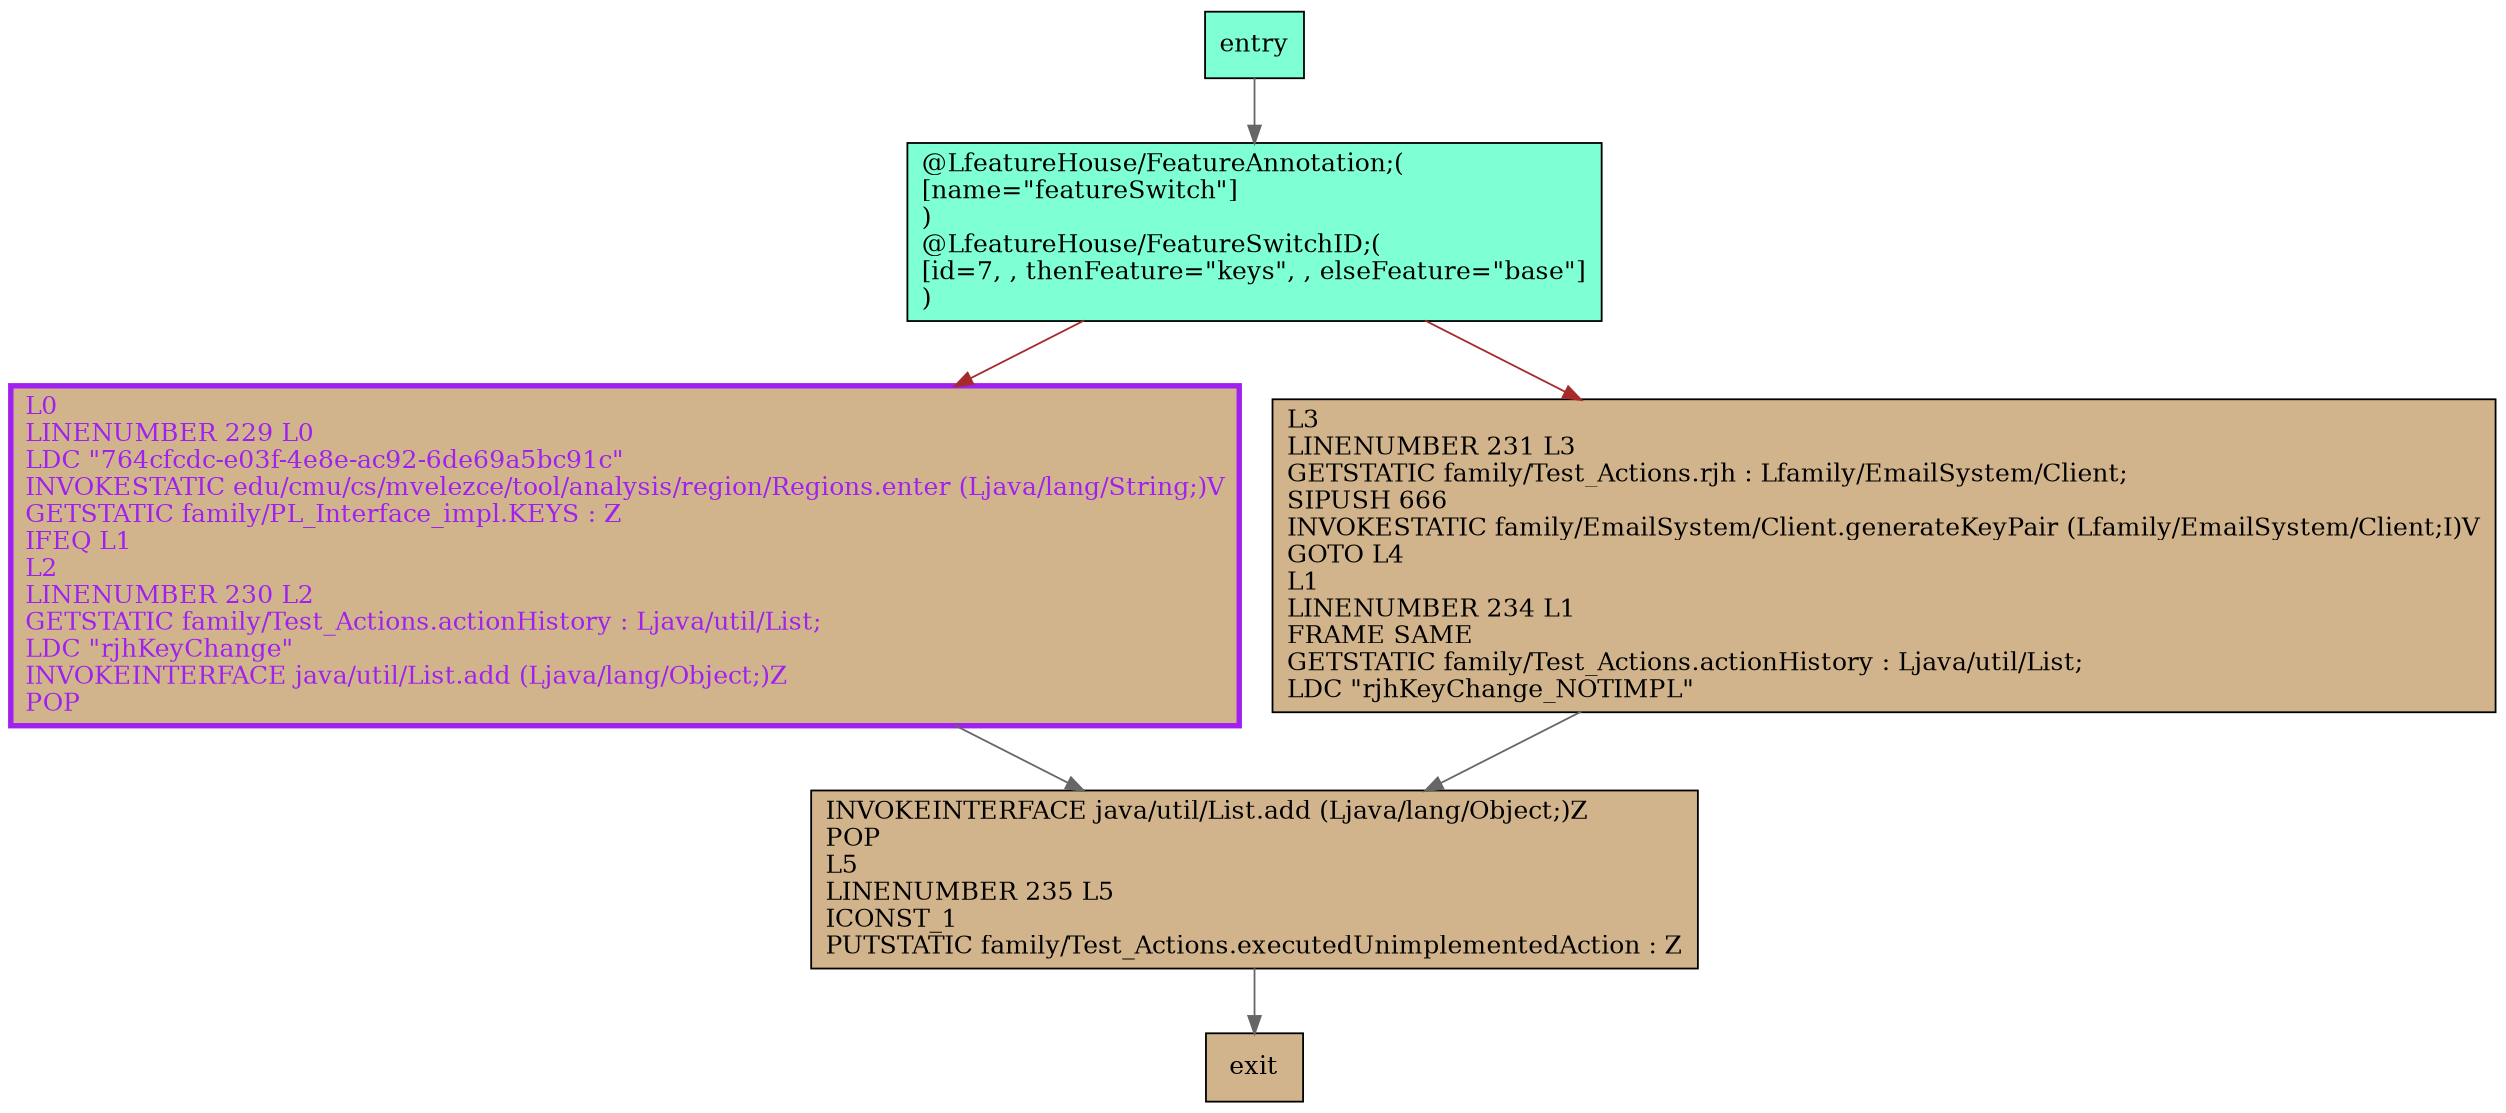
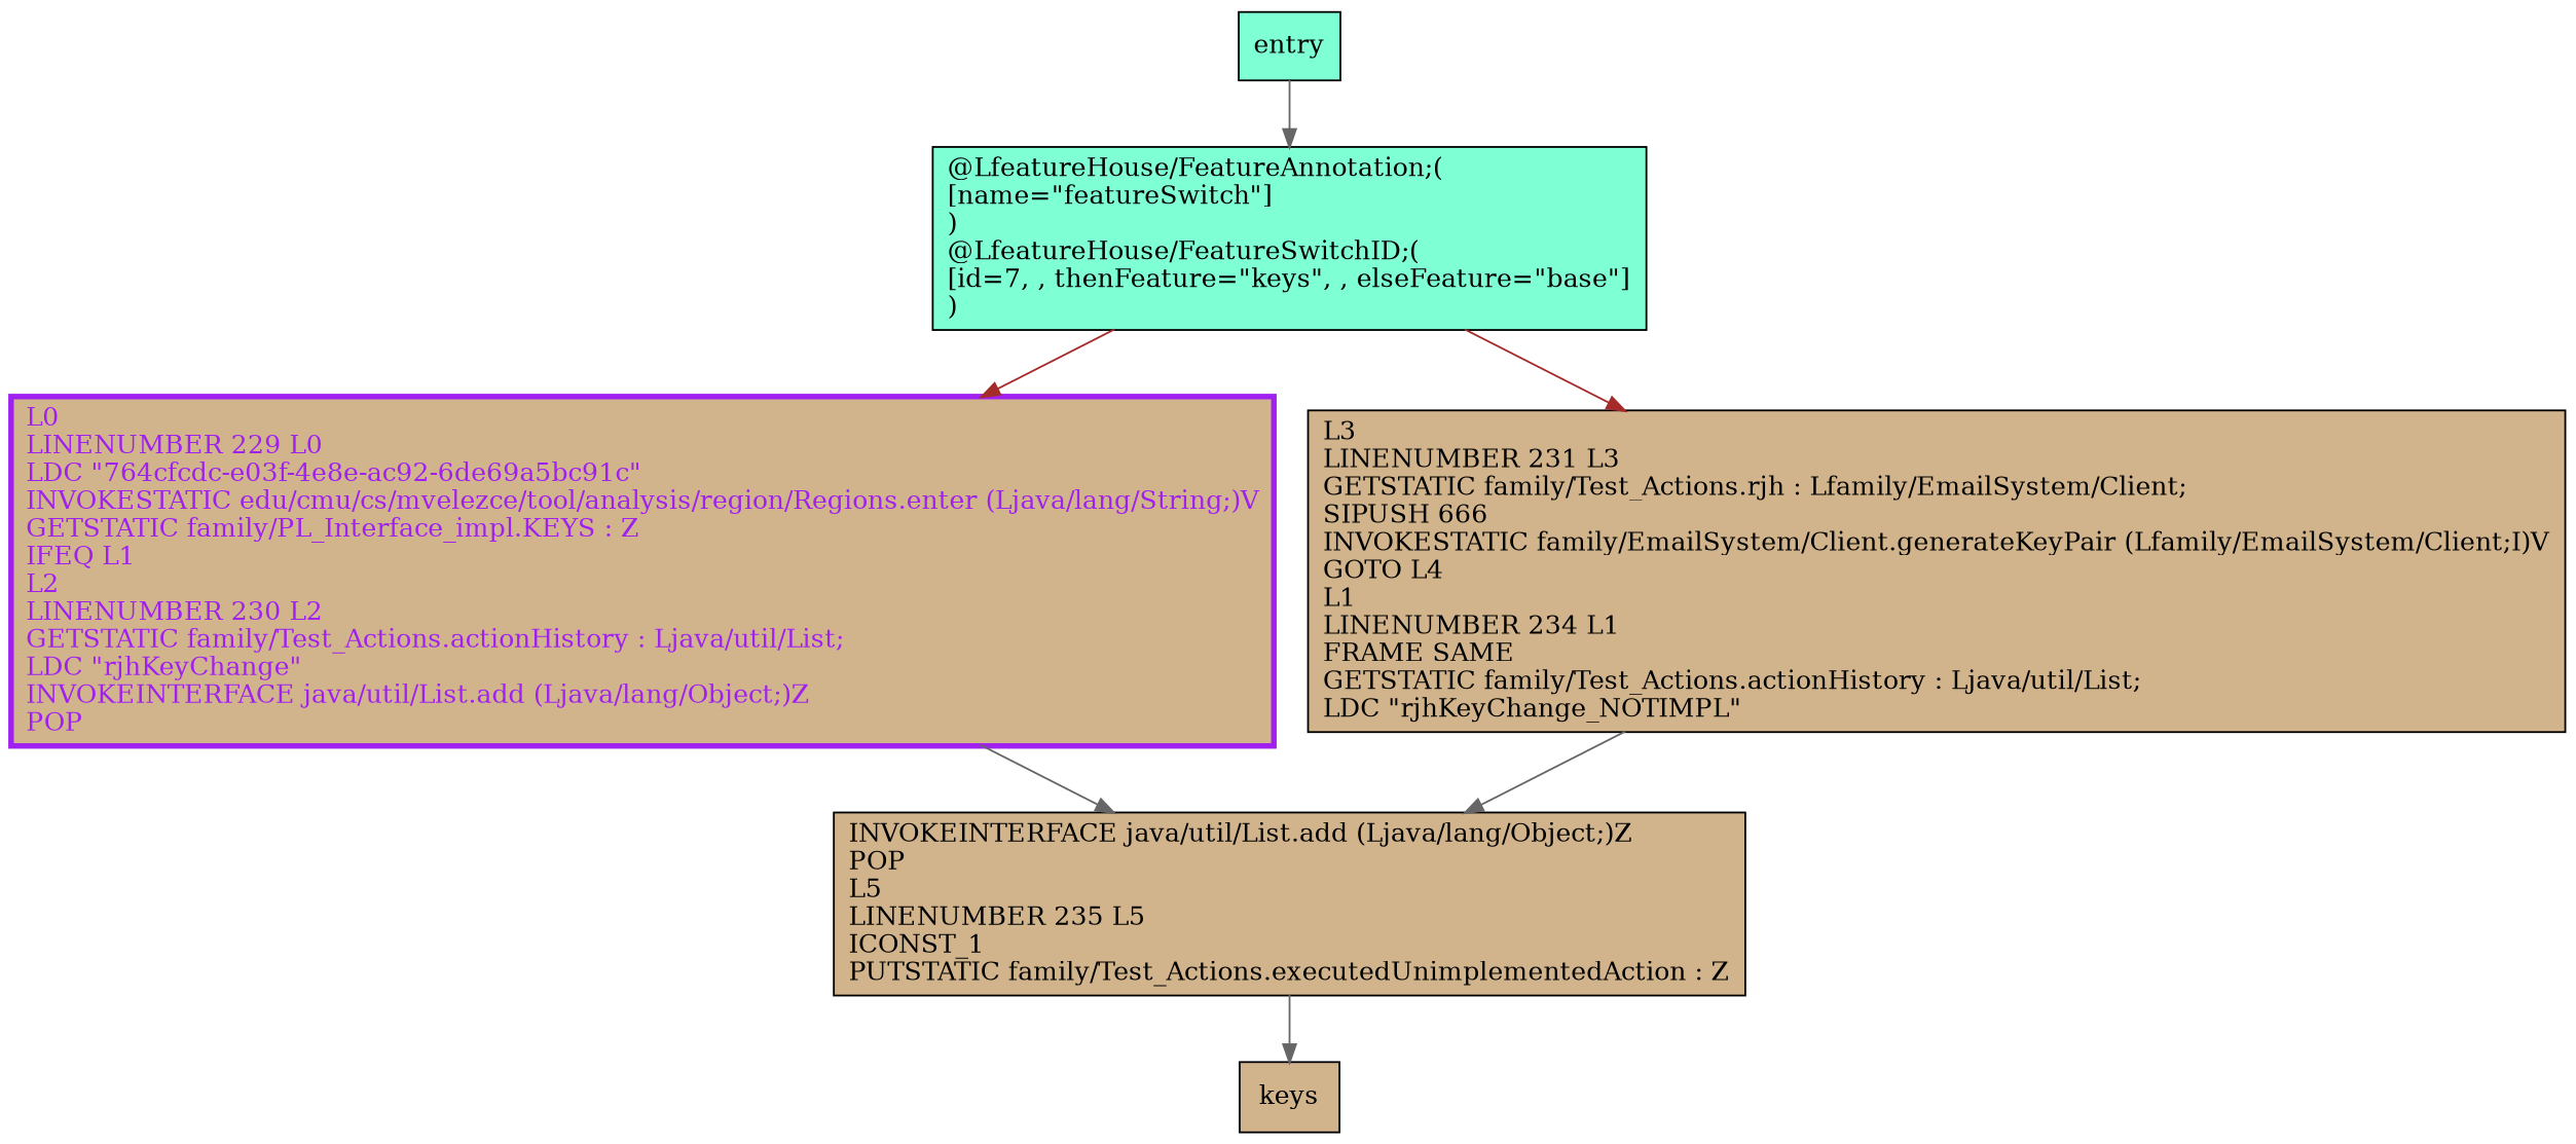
  digraph {
    node [shape=record style=filled fillcolor=tan]
    edge [color=gray40]
    n1 [color=purple fontcolor=purple label="L0\lLINENUMBER 229 L0\lLDC \"764cfcdc-e03f-4e8e-ac92-6de69a5bc91c\"\lINVOKESTATIC edu/cmu/cs/mvelezce/tool/analysis/region/Regions.enter (Ljava/lang/String;)V\lGETSTATIC family/PL_Interface_impl.KEYS : Z\lIFEQ L1\lL2\lLINENUMBER 230 L2\lGETSTATIC family/Test_Actions.actionHistory : Ljava/util/List;\lLDC \"rjhKeyChange\"\lINVOKEINTERFACE java/util/List.add (Ljava/lang/Object;)Z\lPOP\l" penwidth=3]
    n2 [label="INVOKEINTERFACE java/util/List.add (Ljava/lang/Object;)Z\lPOP\lL5\lLINENUMBER 235 L5\lICONST_1\lPUTSTATIC family/Test_Actions.executedUnimplementedAction : Z\l"]
    n3 [label="@LfeatureHouse/FeatureAnnotation;(\l[name=\"featureSwitch\"]\l)\l@LfeatureHouse/FeatureSwitchID;(\l[id=7, , thenFeature=\"keys\", , elseFeature=\"base\"]\l)\l" fillcolor=aquamarine]
    n4 [label="L3\lLINENUMBER 231 L3\lGETSTATIC family/Test_Actions.rjh : Lfamily/EmailSystem/Client;\lSIPUSH 666\lINVOKESTATIC family/EmailSystem/Client.generateKeyPair (Lfamily/EmailSystem/Client;I)V\lGOTO L4\lL1\lLINENUMBER 234 L1\lFRAME SAME\lGETSTATIC family/Test_Actions.actionHistory : Ljava/util/List;\lLDC \"rjhKeyChange_NOTIMPL\"\l"]
-   exit
+   exit [label=keys]
    entry [fillcolor=aquamarine]
    n1 -> n2
    n2 -> exit
    n3 -> n1 [color=brown]
    n3 -> n4 [color=brown]
    n4 -> n2
    entry -> n3
  }
